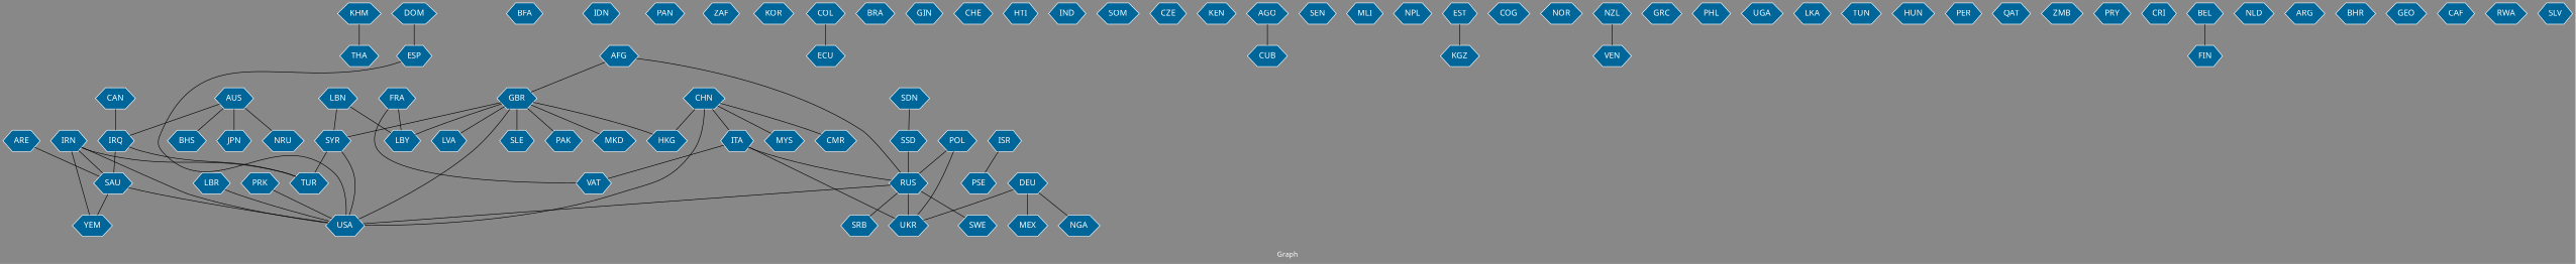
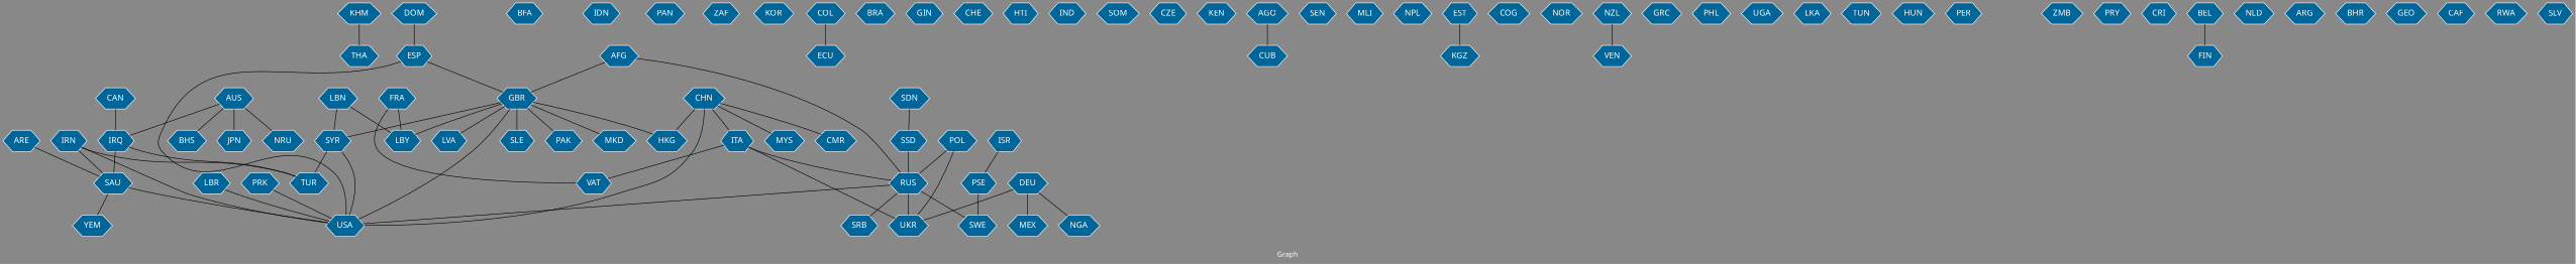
  graph {
    bgcolor="#888888"
    fontcolor=white
    fontname="Noto Sans"
    fontsize=12
    label="Graph"
    node [color=white fillcolor="#006699" fontcolor=white fontname="Noto Sans" shape=hexagon style=filled]
    edge [arrowhead=open color=black fontcolor=white fontname="Noto Sans" fontsize=12 weight=1]
    n1 [label=KHM]
    n2 [label=THA]
    n3 [label=ITA]
    n4 [label=UKR]
    n5 [label=RUS]
    n6 [label=VAT]
    n7 [label=USA]
    n8 [label=SRB]
    n9 [label=SWE]
    n10 [label=SYR]
    n11 [label=TUR]
    n12 [label=FRA]
    n13 [label=LBY]
    n14 [label=SSD]
    n15 [label=SDN]
    n16 [label=ESP]
    n17 [label=GBR]
    n18 [label=SLE]
    n19 [label=HKG]
    n20 [label=PAK]
    n21 [label=MKD]
    n22 [label=LVA]
    n23 [label=LBR]
    n24 [label=BFA]
    n25 [label=DEU]
    n26 [label=MEX]
    n27 [label=NGA]
    n28 [label=IDN]
    n29 [label=PAN]
    n30 [label=ZAF]
    n31 [label=CAN]
    n32 [label=IRQ]
    n33 [label=SAU]
    n34 [label=KOR]
    n35 [label=YEM]
    n36 [label=IRN]
    n37 [label=ECU]
    n38 [label=COL]
    n39 [label=ISR]
    n40 [label=PSE]
    n41 [label=BRA]
    n42 [label=GIN]
    n43 [label=CHN]
    n44 [label=CMR]
    n45 [label=MYS]
    n46 [label=CHE]
    n47 [label=AFG]
    n48 [label=HTI]
    n49 [label=IND]
    n50 [label=SOM]
    n51 [label=CZE]
    n52 [label=AUS]
    n53 [label=BHS]
    n54 [label=JPN]
    n55 [label=NRU]
    n56 [label=LBN]
    n57 [label=POL]
    n58 [label=KEN]
    n59 [label=CUB]
    n60 [label=SEN]
    n61 [label=MLI]
    n62 [label=DOM]
    n63 [label=NPL]
    n64 [label=EST]
    n65 [label=KGZ]
    n66 [label=COG]
    n67 [label=NOR]
    n68 [label=VEN]
    n69 [label=NZL]
    n70 [label=PRK]
    n71 [label=GRC]
    n72 [label=PHL]
    n73 [label=UGA]
    n74 [label=LKA]
    n75 [label=TUN]
    n76 [label=HUN]
    n77 [label=PER]
    n78 [label=AGO]
-   n79 [label=QAT]
    n80 [label=ZMB]
    n81 [label=PRY]
    n82 [label=CRI]
    n83 [label=FIN]
    n84 [label=BEL]
    n85 [label=ARE]
    n86 [label=NLD]
    n87 [label=ARG]
    n88 [label=BHR]
    n89 [label=GEO]
    n90 [label=CAF]
    n91 [label=RWA]
    n92 [label=SLV]
    n1 -- n2
    n3 -- n4
    n3 -- n5
    n3 -- n6
    n5 -- n4 [weight=11]
    n5 -- n7
    n5 -- n8 [weight=3]
    n5 -- n9
    n10 -- n7
    n10 -- n11 [weight=7]
    n12 -- n6
    n12 -- n13
    n14 -- n5 [weight=4]
    n15 -- n14
    n16 -- n7
+   n16 -- n17
    n17 -- n7
    n17 -- n10
    n17 -- n13
    n17 -- n18 [weight=2]
    n17 -- n19 [weight=2]
    n17 -- n20
    n17 -- n21
    n17 -- n22
    n23 -- n7 [weight=2]
    n25 -- n4
    n25 -- n26
    n25 -- n27
    n31 -- n32 [weight=3]
    n32 -- n11 [weight=3]
    n32 -- n33 [weight=2]
    n33 -- n7
    n33 -- n35
    n36 -- n7
    n36 -- n11
    n36 -- n33
-   n36 -- n35
    n38 -- n37
    n39 -- n40
+   n40 -- n9 [weight=2]
    n43 -- n3
    n43 -- n7 [weight=2]
    n43 -- n19 [weight=2]
    n43 -- n44
    n43 -- n45
    n47 -- n5
    n47 -- n17
    n52 -- n32 [weight=2]
    n52 -- n53
    n52 -- n54 [weight=3]
    n52 -- n55
    n56 -- n10
    n56 -- n13
    n57 -- n4
    n57 -- n5 [weight=2]
    n62 -- n16
    n64 -- n65
    n69 -- n68
    n70 -- n7
    n78 -- n59
    n84 -- n83
    n85 -- n33
  }
